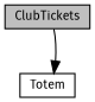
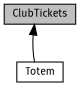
  digraph {
    fontname="Fira Sans"
    node [color=black fontname="Fira Sans" fontsize=10 shape=box style=filled]
    n1 [fillcolor=grey75 fontcolor=black height=0.2 label=ClubTickets width=0.4]
    n2 [fillcolor=white height=0.2 label=Totem width=0.4]
-   n2 -> n1 [color=black dir=back fontname="Fira Sans" fontsize=10 labelfontname=Helvetica labelfontsize=10 style=solid]
+   n1 -> n2 [color=black dir=back fontname="Fira Sans" fontsize=10 labelfontname=Helvetica labelfontsize=10 style=solid]
  }
